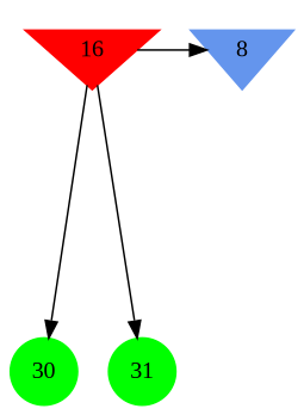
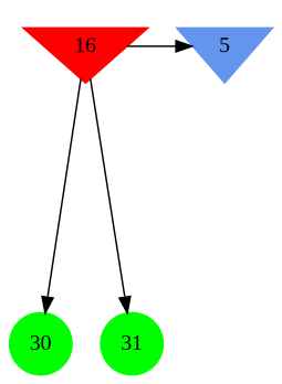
  digraph {
    fontname="Liberation Serif"
    ranksep=2.0
    node [color=green fontname="Liberation Serif" shape=invtriangle style=filled]
    edge [fontname="Liberation Serif"]
-   5 [color=cornflowerblue label=8]
+   5 [color=cornflowerblue]
    16 [color=red]
    30 [shape=circle]
    31 [shape=circle]
    subgraph sub_1 {
      rank=same
      5
      16
    }
    subgraph sub_2 {
      rank=same
    }
    subgraph sub_3 {
      rank=same
      30
      31
    }
    16 -> 5
    16 -> 30
    16 -> 31
  }
